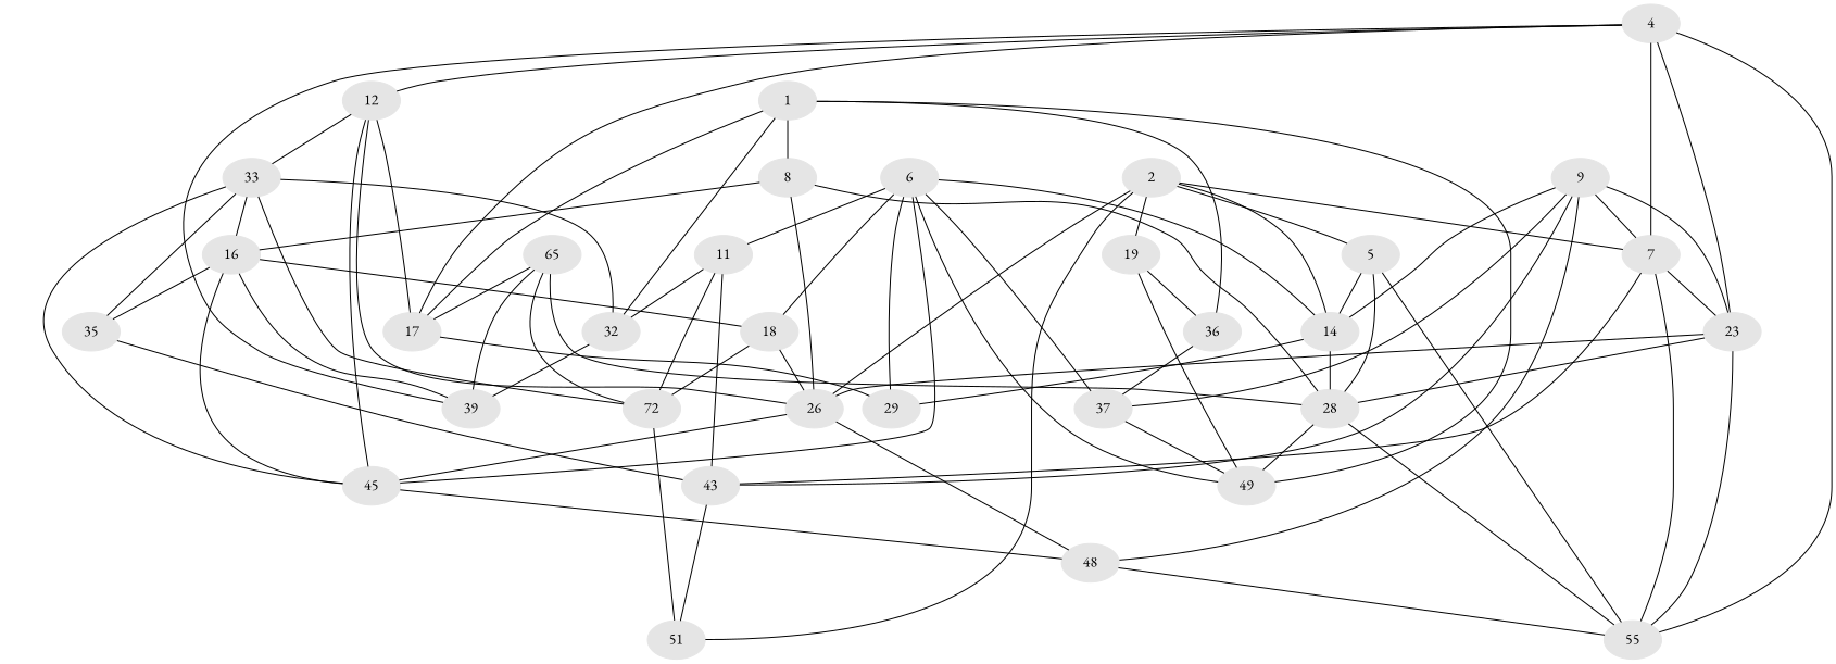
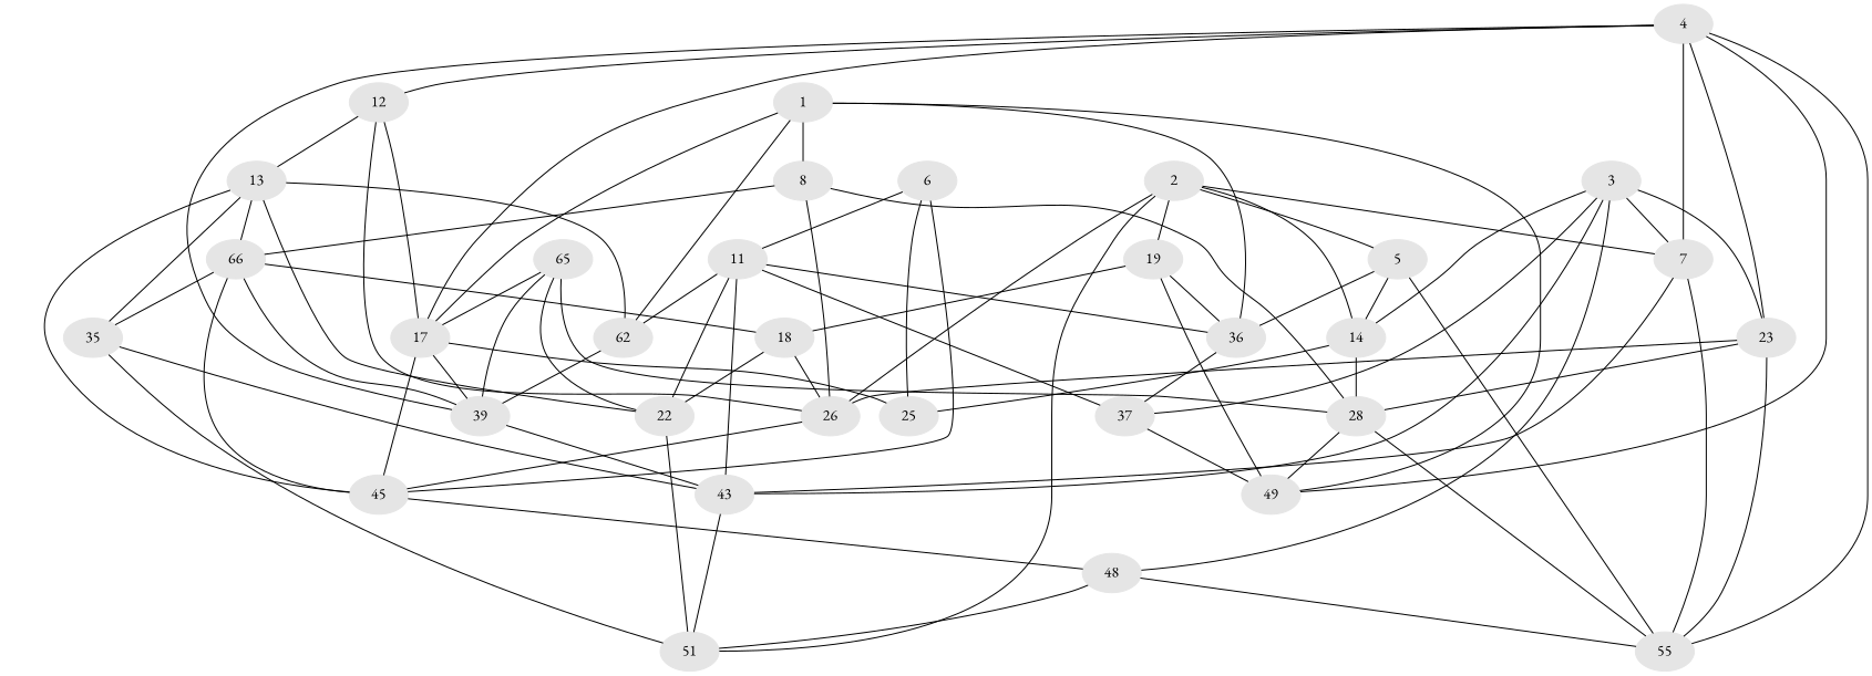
  graph {
    fontname="EB Garamond"
    node [color=gray90 fontname="EB Garamond" style=filled]
    edge [fontname="EB Garamond"]
    1 [super="+40"]
    8
    17 [super="+29"]
-   32
+   32 [label=62]
    36 [super="+38"]
    49 [super="+53"]
    26 [super="+52"]
-   16 [super="+30"]
+   16 [super="+30" label=66]
    28 [super="+44"]
    12 [super="+42"]
    45 [super="+47"]
-   13 [super="+21" label=33]
+   13 [super="+21"]
    39 [super="+46"]
-   25 [label=29]
+   25
    37
    2 [super="+41"]
    5
    7 [super="+10"]
    14 [super="+27"]
    19
    51 [super="+54"]
    55 [super="+57"]
    23 [super="+34"]
    43 [super="+50"]
-   3 [super="+24" label=9]
+   3 [super="+24"]
    48
    4 [super="+9"]
    6 [super="+31"]
    11 [super="+56"]
    18 [super="+20"]
-   22 [super="+33" label=72]
+   22 [super="+33"]
    35
    n33 [label=65]
    1 -- 8
    1 -- 17
    1 -- 32
    1 -- 36
    1 -- 49
    8 -- 26
    8 -- 16
    8 -- 28
+   17 -- 39
    17 -- 25
    32 -- 39
    36 -- 37
    26 -- 45
    16 -- 45
    16 -- 39
    16 -- 18
    16 -- 35
    28 -- 49
    28 -- 55
    12 -- 17
    12 -- 26
-   12 -- 45
+   17 -- 45
    12 -- 13
    45 -- 48
    13 -- 32
    13 -- 16
    13 -- 45
    13 -- 22
    13 -- 35
+   39 -- 43
    37 -- 49
    2 -- 26
    2 -- 5
    2 -- 7
    2 -- 14
    2 -- 19
    2 -- 51
-   5 -- 28
+   5 -- 36
    5 -- 14
    5 -- 55
    7 -- 55
-   7 -- 23
    7 -- 43
    14 -- 28
    14 -- 25
    19 -- 36 [weight=2]
    19 -- 49
    23 -- 26
    23 -- 28
    23 -- 55
    43 -- 51
    3 -- 37
    3 -- 7
    3 -- 14
    3 -- 23
    3 -- 43
    3 -- 48
-   48 -- 26
+   48 -- 51
    48 -- 55
    4 -- 17
    4 -- 12
    4 -- 39
    4 -- 7
    4 -- 55
    4 -- 23
-   6 -- 49
+   4 -- 49
    6 -- 45
    6 -- 25
-   6 -- 14
    6 -- 11
-   6 -- 18
+   19 -- 18
    11 -- 32
-   6 -- 37
+   11 -- 36
+   11 -- 37
    11 -- 43
    11 -- 22
    18 -- 26
    18 -- 22
    22 -- 51 [weight=2]
+   35 -- 51
    35 -- 43
    n33 -- 17
    n33 -- 28
    n33 -- 39
    n33 -- 22
  }
